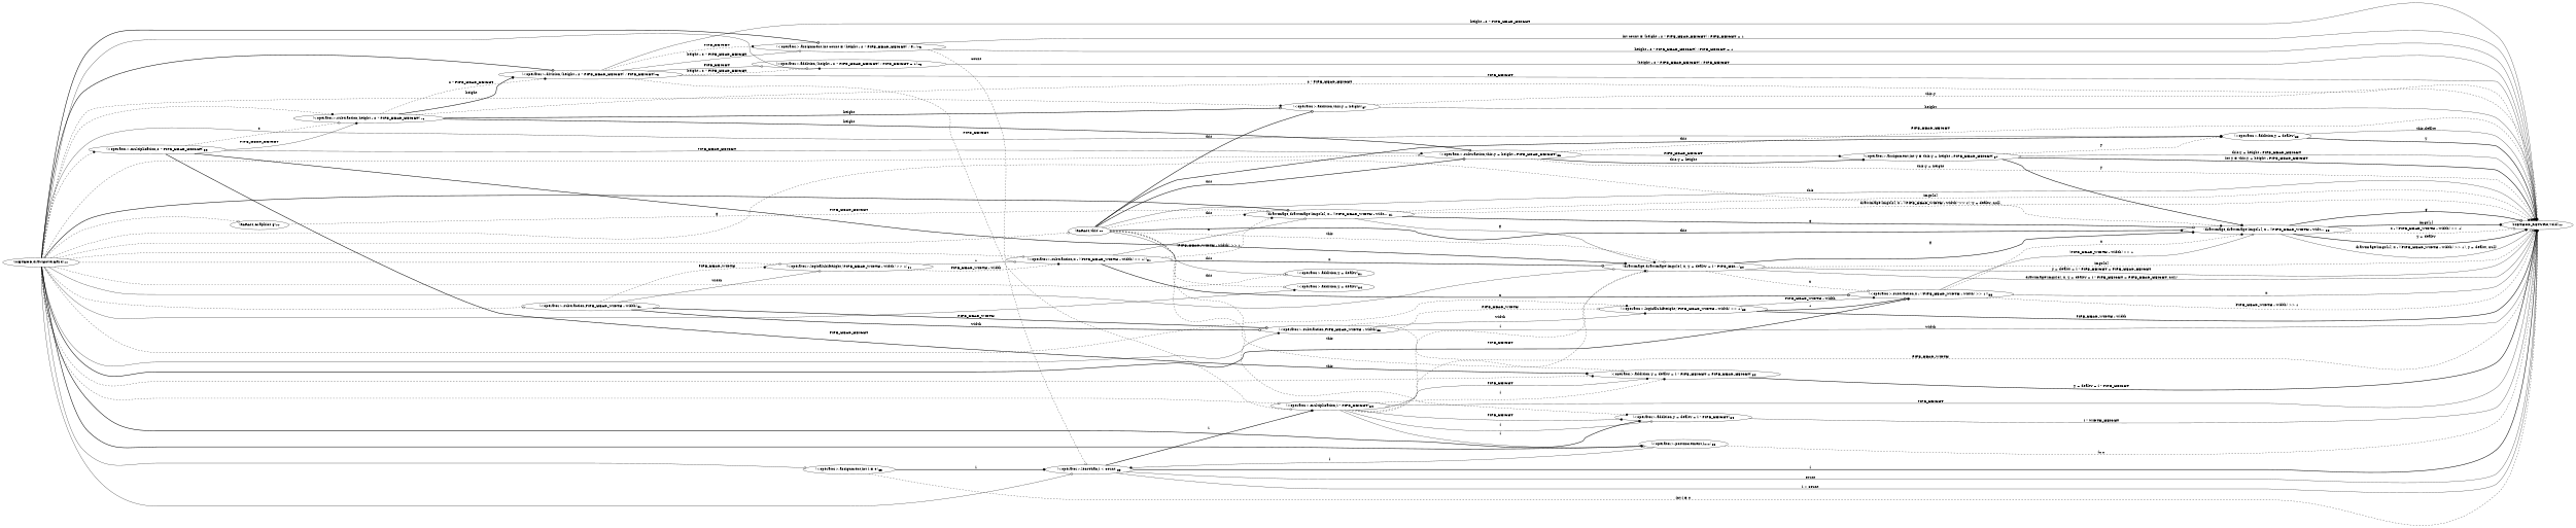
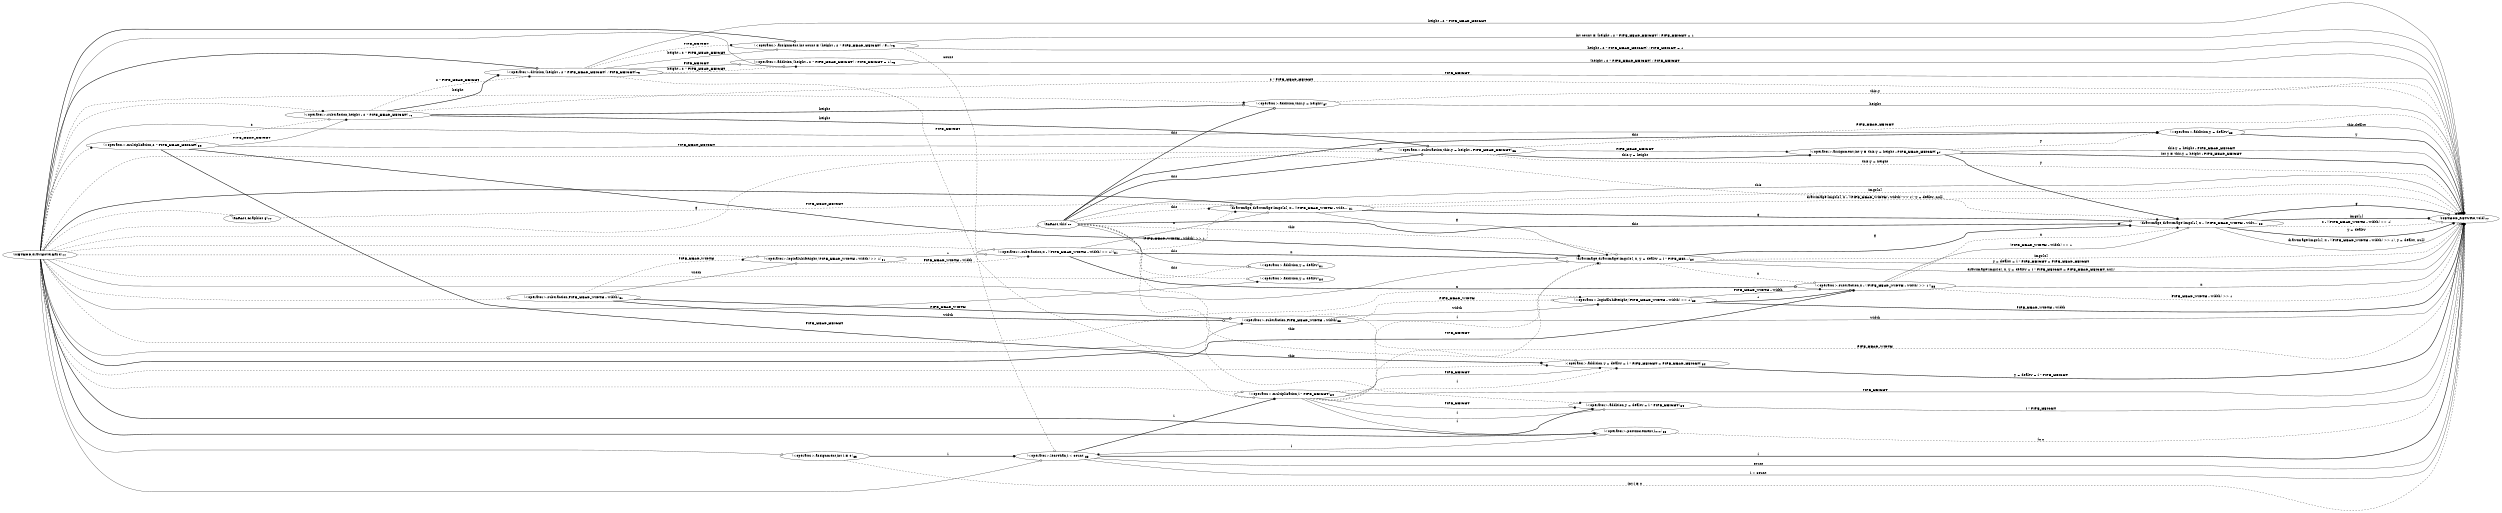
  digraph {
    rankdir=LR
    edge [arrowhead=odot style=dashed]
    n1 [label=<(METHOD,drawHoverHard)<SUB>77</SUB>>]
    n2 [label=<(PARAM,this)<SUB>77</SUB>>]
    n3 [label=<(PARAM,Graphics g)<SUB>77</SUB>>]
    n4 [label=<(&lt;operator&gt;.assignment,int count = (height - 2 * PIPE_HEAD_HEIGHT) / P...)<SUB>79</SUB>>]
    n5 [label=<(drawImage,drawImage(imgs[2], x - ((PIPE_HEAD_WIDTH - widt...)<SUB>81</SUB>>]
    n6 [label=<(drawImage,drawImage(imgs[1], x - ((PIPE_HEAD_WIDTH - widt...)<SUB>88</SUB>>]
    n7 [label=<(&lt;operator&gt;.assignment,int i = 0)<SUB>83</SUB>>]
    n8 [label=<(&lt;operator&gt;.lessThan,i &lt; count)<SUB>83</SUB>>]
    n9 [label=<(&lt;operator&gt;.postIncrement,i++)<SUB>83</SUB>>]
    n10 [label=<(&lt;operator&gt;.addition,(height - 2 * PIPE_HEAD_HEIGHT) / PIPE_HEIGHT + 1)<SUB>79</SUB>>]
    n11 [label=<(&lt;operator&gt;.subtraction,x - ((PIPE_HEAD_WIDTH - width) &gt;&gt; 1))<SUB>81</SUB>>]
    n12 [label=<(&lt;operator&gt;.addition,y + dealtY)<SUB>81</SUB>>]
    n13 [label=<(drawImage,drawImage(imgs[0], x, y + dealtY + i * PIPE_HEI...)<SUB>84</SUB>>]
    n14 [label=<(&lt;operator&gt;.subtraction,this.y + height - PIPE_HEAD_HEIGHT)<SUB>86</SUB>>]
    n15 [label=<(&lt;operator&gt;.subtraction,x - ((PIPE_HEAD_WIDTH - width) &gt;&gt; 1))<SUB>88</SUB>>]
    n16 [label=<(&lt;operator&gt;.addition,y + dealtY)<SUB>88</SUB>>]
    n17 [label=<(&lt;operator&gt;.division,(height - 2 * PIPE_HEAD_HEIGHT) / PIPE_HEIGHT)<SUB>79</SUB>>]
    n18 [label=<(&lt;operator&gt;.logicalShiftRight,(PIPE_HEAD_WIDTH - width) &gt;&gt; 1)<SUB>81</SUB>>]
    n19 [label=<(&lt;operator&gt;.addition,this.y + height)<SUB>87</SUB>>]
    n20 [label=<(&lt;operator&gt;.logicalShiftRight,(PIPE_HEAD_WIDTH - width) &gt;&gt; 1)<SUB>88</SUB>>]
    n21 [label=<(&lt;operator&gt;.subtraction,height - 2 * PIPE_HEAD_HEIGHT)<SUB>79</SUB>>]
    n22 [label=<(&lt;operator&gt;.subtraction,PIPE_HEAD_WIDTH - width)<SUB>81</SUB>>]
    n23 [label=<(&lt;operator&gt;.addition,y + dealtY + i * PIPE_HEIGHT + PIPE_HEAD_HEIGHT)<SUB>84</SUB>>]
    n24 [label=<(&lt;operator&gt;.subtraction,PIPE_HEAD_WIDTH - width)<SUB>88</SUB>>]
    n25 [label=<(&lt;operator&gt;.multiplication,2 * PIPE_HEAD_HEIGHT)<SUB>59</SUB>>]
    n26 [label=<(&lt;operator&gt;.addition,y + dealtY + i * PIPE_HEIGHT)<SUB>84</SUB>>]
    n27 [label=<(&lt;operator&gt;.addition,y + dealtY)<SUB>84</SUB>>]
    n28 [label=<(&lt;operator&gt;.multiplication,i * PIPE_HEIGHT)<SUB>84</SUB>>]
    n29 [label=<(METHOD_RETURN,void)<SUB>77</SUB>>]
    n30 [label=<(&lt;operator&gt;.assignment,int y = this.y + height - PIPE_HEAD_HEIGHT)<SUB>87</SUB>>]
    n1 -> n2
    n1 -> n3
    n1 -> n4 [style=bold]
    n1 -> n5 [style=bold]
    n1 -> n6 [arrowhead=dot]
    n1 -> n7 [style=solid]
    n1 -> n8 [style=solid]
    n1 -> n9 [arrowhead=dot style=bold]
    n1 -> n10 [arrowhead=dot style=solid]
    n1 -> n11
    n1 -> n12
    n1 -> n13 [style=solid]
    n1 -> n14
    n1 -> n15 [arrowhead=dot style=bold]
    n1 -> n16 [arrowhead=dot style=solid]
    n1 -> n17 [style=bold]
    n1 -> n18
    n1 -> n19 [arrowhead=dot]
    n1 -> n20 [arrowhead=dot]
    n1 -> n21 [arrowhead=dot]
    n1 -> n22
    n1 -> n23 [arrowhead=dot]
    n1 -> n24 [arrowhead=dot style=solid]
    n1 -> n25 [arrowhead=dot]
    n1 -> n26 [arrowhead=dot style=bold]
    n1 -> n27 [arrowhead=dot style=solid]
    n1 -> n28
    n2 -> n5 [arrowhead=dot label=this]
    n2 -> n6 [arrowhead=dot label=this style=bold]
    n2 -> n12 [label=this style=solid]
    n2 -> n13 [label=this]
    n2 -> n14 [label=this style=bold]
    n2 -> n16 [arrowhead=dot label=this style=bold]
    n2 -> n19 [label=this style=bold]
    n2 -> n23 [label=this]
    n2 -> n26 [arrowhead=dot label=this]
    n2 -> n27 [label=this]
    n2 -> n29 [arrowhead=dot label=this style=solid]
    n3 -> n5 [label=g]
    n4 -> n8 [label=count]
    n4 -> n29 [arrowhead=dot label="(height - 2 * PIPE_HEAD_HEIGHT) / PIPE_HEIGHT + 1" style=solid]
    n4 -> n29 [label="int count = (height - 2 * PIPE_HEAD_HEIGHT) / PIPE_HEIGHT + 1" style=solid]
    n5 -> n6 [label=g style=bold]
    n5 -> n13 [arrowhead=dot label=g style=solid]
    n5 -> n29 [arrowhead=dot label="imgs[2]"]
    n5 -> n29 [arrowhead=dot label="drawImage(imgs[2], x - ((PIPE_HEAD_WIDTH - width) &gt;&gt; 1), y + dealtY, null)"]
    n6 -> n29 [label=g style=bold]
    n6 -> n29 [arrowhead=dot label="imgs[1]" style=bold]
    n6 -> n29 [label="x - ((PIPE_HEAD_WIDTH - width) &gt;&gt; 1)"]
    n6 -> n29 [arrowhead=dot label="y + dealtY" style=bold]
    n6 -> n29 [label="drawImage(imgs[1], x - ((PIPE_HEAD_WIDTH - width) &gt;&gt; 1), y + dealtY, null)" style=solid]
    n7 -> n8 [arrowhead=dot label=i style=bold]
    n7 -> n29 [arrowhead=dot label="int i = 0"]
    n8 -> n28 [arrowhead=dot label=i style=bold]
    n8 -> n29 [label=i style=bold]
    n8 -> n29 [arrowhead=dot label=count style=solid]
    n8 -> n29 [label="i &lt; count" style=solid]
    n9 -> n8 [arrowhead=dot label=i style=solid]
    n9 -> n29 [arrowhead=dot label="i++"]
    n10 -> n29 [label="(height - 2 * PIPE_HEAD_HEIGHT) / PIPE_HEIGHT" style=solid]
    n11 -> n5 [label=x style=solid]
    n11 -> n5 [arrowhead=dot label="(PIPE_HEAD_WIDTH - width) &gt;&gt; 1"]
    n11 -> n13 [label=x style=bold]
    n11 -> n15 [label=x style=bold]
    n13 -> n6 [arrowhead=dot label=g style=bold]
    n13 -> n15 [label=x]
    n13 -> n29 [label="imgs[0]"]
    n13 -> n29 [label="y + dealtY + i * PIPE_HEIGHT + PIPE_HEAD_HEIGHT" style=solid]
    n13 -> n29 [label="drawImage(imgs[0], x, y + dealtY + i * PIPE_HEIGHT + PIPE_HEAD_HEIGHT, null)" style=solid]
    n14 -> n29 [arrowhead=dot label="this.y + height"]
    n14 -> n29 [label=PIPE_HEAD_HEIGHT]
    n14 -> n30 [arrowhead=dot label="this.y + height" style=bold]
    n14 -> n30 [arrowhead=dot label=PIPE_HEAD_HEIGHT style=solid]
    n15 -> n6 [arrowhead=dot label=x]
    n15 -> n6 [label="(PIPE_HEAD_WIDTH - width) &gt;&gt; 1" style=solid]
    n15 -> n29 [arrowhead=dot label=x style=solid]
    n15 -> n29 [arrowhead=dot label="(PIPE_HEAD_WIDTH - width) &gt;&gt; 1"]
    n16 -> n29 [label=y style=bold]
    n16 -> n29 [arrowhead=dot label="this.dealtY" style=solid]
    n17 -> n4 [label="height - 2 * PIPE_HEAD_HEIGHT" style=solid]
    n17 -> n4 [arrowhead=dot label=PIPE_HEIGHT]
    n17 -> n10 [label="height - 2 * PIPE_HEAD_HEIGHT"]
    n17 -> n10 [label=PIPE_HEIGHT style=solid]
    n17 -> n28 [label=PIPE_HEIGHT]
    n17 -> n29 [arrowhead=dot label="height - 2 * PIPE_HEAD_HEIGHT" style=solid]
    n17 -> n29 [label=PIPE_HEIGHT style=solid]
    n18 -> n11 [arrowhead=dot label="PIPE_HEAD_WIDTH - width"]
    n18 -> n11 [label=1 style=solid]
    n19 -> n29 [label="this.y"]
    n19 -> n29 [arrowhead=dot label=height style=solid]
    n20 -> n15 [arrowhead=dot label="PIPE_HEAD_WIDTH - width" style=solid]
    n20 -> n15 [label=1 style=bold]
    n20 -> n29 [label="PIPE_HEAD_WIDTH - width" style=bold]
    n21 -> n14 [label=height style=bold]
    n21 -> n17 [arrowhead=dot label=height style=bold]
    n21 -> n17 [arrowhead=dot label="2 * PIPE_HEAD_HEIGHT"]
    n21 -> n19 [label=height style=bold]
    n21 -> n29 [arrowhead=dot label="2 * PIPE_HEAD_HEIGHT"]
    n22 -> n18 [arrowhead=dot label=PIPE_HEAD_WIDTH]
    n22 -> n18 [label=width style=solid]
    n22 -> n24 [label=PIPE_HEAD_WIDTH style=bold]
    n22 -> n24 [label=width style=bold]
    n23 -> n29 [arrowhead=dot label="y + dealtY + i * PIPE_HEIGHT" style=bold]
    n24 -> n20 [label=PIPE_HEAD_WIDTH]
    n24 -> n20 [arrowhead=dot label=width style=solid]
    n24 -> n29 [arrowhead=dot label=PIPE_HEAD_WIDTH]
    n24 -> n29 [label=width style=solid]
    n25 -> n13 [arrowhead=dot label=PIPE_HEAD_HEIGHT style=bold]
    n25 -> n14 [arrowhead=dot label=PIPE_HEAD_HEIGHT style=solid]
    n25 -> n21 [label=2]
    n25 -> n21 [arrowhead=dot label=PIPE_HEAD_HEIGHT style=solid]
    n25 -> n23 [arrowhead=dot label=PIPE_HEAD_HEIGHT style=bold]
-   n26 -> n29 [label="i * WIDTH_HEIGHT" style=solid]
+   n26 -> n29 [label="i * PIPE_HEIGHT" style=solid]
    n28 -> n9 [label=i style=solid]
    n28 -> n13 [label=i]
    n28 -> n13 [arrowhead=dot label=PIPE_HEIGHT]
    n28 -> n23 [arrowhead=dot label=i]
    n28 -> n23 [arrowhead=dot label=PIPE_HEIGHT style=solid]
    n28 -> n26 [label=i style=solid]
    n28 -> n26 [arrowhead=dot label=PIPE_HEIGHT style=solid]
    n28 -> n29 [label=PIPE_HEIGHT style=solid]
    n30 -> n6 [arrowhead=dot label=y style=bold]
    n30 -> n16 [label=y]
    n30 -> n29 [label="this.y + height - PIPE_HEAD_HEIGHT" style=solid]
    n30 -> n29 [label="int y = this.y + height - PIPE_HEAD_HEIGHT" style=bold]
  }
